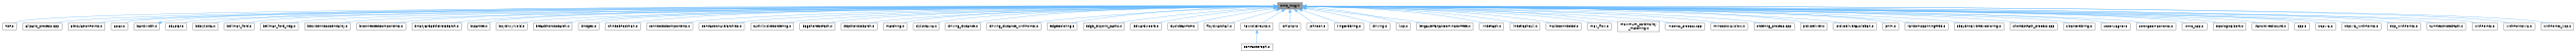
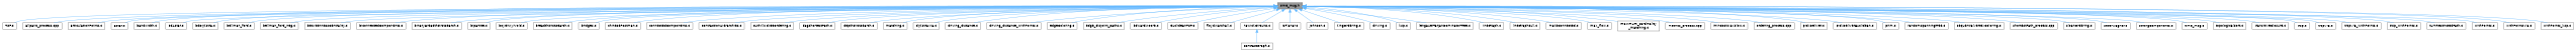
  digraph {
    node [color=grey40 fillcolor=white fontname=Helvetica fontsize=10 shape=box style=filled]
    edge [color=steelblue1 dir=back fontname=Helvetica fontsize=10 labelfontname=Helvetica labelfontsize=10 style=solid]
    n1 [color=gray40 fillcolor=grey60 fontcolor=black height=0.2 label="time_msg.h" width=0.4]
    n2 [height=0.2 label="TSP.c" width=0.4]
    n3 [height=0.2 label="allpairs_process.cpp" width=0.4]
    n4 [height=0.2 label="articulationPoints.c" width=0.4]
    n5 [height=0.2 label="astar.c" width=0.4]
    n6 [height=0.2 label="bandwidth.c" width=0.4]
    n7 [height=0.2 label="bdAstar.c" width=0.4]
    n8 [height=0.2 label="bdDijkstra.c" width=0.4]
    n9 [height=0.2 label="bellman_ford.c" width=0.4]
    n10 [height=0.2 label="bellman_ford_neg.c" width=0.4]
    n11 [height=0.2 label="betweennessCentrality.c" width=0.4]
    n12 [height=0.2 label="biconnectedComponents.c" width=0.4]
    n13 [height=0.2 label="binaryBreadthFirstSearch.c" width=0.4]
    n14 [height=0.2 label="bipartite.c" width=0.4]
    n15 [height=0.2 label="boyerMyrvold.c" width=0.4]
    n16 [height=0.2 label="breadthFirstSearch.c" width=0.4]
    n17 [height=0.2 label="bridges.c" width=0.4]
    n18 [height=0.2 label="chinesePostman.c" width=0.4]
    n19 [height=0.2 label="connectedComponents.c" width=0.4]
    n20 [height=0.2 label="contractionHierarchies.c" width=0.4]
    n21 [height=0.2 label="cuthillMckeeOrdering.c" width=0.4]
    n22 [height=0.2 label="dagShortestPath.c" width=0.4]
    n23 [height=0.2 label="depthFirstSearch.c" width=0.4]
    n24 [height=0.2 label="matching.c" width=0.4]
    n25 [height=0.2 label="dijkstraVia.c" width=0.4]
    n26 [height=0.2 label="driving_distance.c" width=0.4]
    n27 [height=0.2 label="driving_distance_withPoints.c" width=0.4]
    n28 [height=0.2 label="edgeColoring.c" width=0.4]
    n29 [height=0.2 label="edge_disjoint_paths.c" width=0.4]
    n30 [height=0.2 label="edwardMoore.c" width=0.4]
    n31 [height=0.2 label="euclideanTSP.c" width=0.4]
    n32 [height=0.2 label="floydWarshall.c" width=0.4]
    n33 [height=0.2 label="hawickCircuits.c" width=0.4]
    n34 [height=0.2 label="isPlanar.c" width=0.4]
    n35 [height=0.2 label="johnson.c" width=0.4]
    n36 [height=0.2 label="kingOrdering.c" width=0.4]
    n37 [height=0.2 label="driving.c" width=0.4]
    n38 [height=0.2 label="ksp.c" width=0.4]
    n39 [height=0.2 label="lengauerTarjanDominatorTree.c" width=0.4]
    n40 [height=0.2 label="lineGraph.c" width=0.4]
    n41 [height=0.2 label="lineGraphFull.c" width=0.4]
    n42 [height=0.2 label="makeConnected.c" width=0.4]
    n43 [height=0.2 label="max_flow.c" width=0.4]
    n44 [height=0.2 label="maximum_cardinality\l_matching.c" width=0.4]
    n45 [height=0.2 label="metrics_process.cpp" width=0.4]
    n46 [height=0.2 label="minCostMaxFlow.c" width=0.4]
    n47 [height=0.2 label="ordering_process.cpp" width=0.4]
    n48 [height=0.2 label="pickDeliver.c" width=0.4]
    n49 [height=0.2 label="pickDeliverEuclidean.c" width=0.4]
    n50 [height=0.2 label="prim.c" width=0.4]
    n51 [height=0.2 label="randomSpanningTree.c" width=0.4]
    n52 [height=0.2 label="sequentialVertexColoring.c" width=0.4]
    n53 [height=0.2 label="shortestPath_process.cpp" width=0.4]
    n54 [height=0.2 label="sloanOrdering.c" width=0.4]
    n55 [height=0.2 label="stoerWagner.c" width=0.4]
    n56 [height=0.2 label="strongComponents.c" width=0.4]
-   n57 [height=0.2 label="time_cpp.c" width=0.4]
+   n57 [height=0.2 label="time_msg.c" width=0.4]
    n58 [height=0.2 label="topologicalSort.c" width=0.4]
    n59 [height=0.2 label="transitiveClosure.c" width=0.4]
-   n60 [height=0.2 label="cpp.c" width=0.4]
+   n60 [height=0.2 label="trsp.c" width=0.4]
    n61 [height=0.2 label="trspVia.c" width=0.4]
    n62 [height=0.2 label="trspVia_withPoints.c" width=0.4]
    n63 [height=0.2 label="trsp_withPoints.c" width=0.4]
    n64 [height=0.2 label="turnRestrictedPath.c" width=0.4]
    n65 [height=0.2 label="withPoints.c" width=0.4]
    n66 [height=0.2 label="withPointsVia.c" width=0.4]
    n67 [height=0.2 label="withPoints_ksp.c" width=0.4]
    n68 [height=0.2 label="contractGraph.c" width=0.4]
    n1 -> n2
    n1 -> n3
    n1 -> n4
    n1 -> n5
-   n6 -> n1
+   n1 -> n6
    n1 -> n7
    n1 -> n8
    n1 -> n9
    n1 -> n10
    n1 -> n11
    n1 -> n12
    n1 -> n13
    n1 -> n14
    n1 -> n15
    n1 -> n16
    n1 -> n17
    n1 -> n18
    n1 -> n19
    n1 -> n20
    n1 -> n21
    n1 -> n22
    n1 -> n23
    n1 -> n24
    n1 -> n25
    n1 -> n26
    n1 -> n27
    n1 -> n28
    n1 -> n29
    n1 -> n30
    n1 -> n31
    n1 -> n32
    n1 -> n33
    n1 -> n34
    n1 -> n35
    n1 -> n36
    n1 -> n37
    n1 -> n38
    n1 -> n39
    n1 -> n40
    n1 -> n41
    n1 -> n42
    n1 -> n43
    n1 -> n44
    n1 -> n45
    n1 -> n46
    n1 -> n47
    n1 -> n48
    n1 -> n49
    n1 -> n50
    n1 -> n51
    n1 -> n52
    n1 -> n53
    n1 -> n54
    n1 -> n55
    n1 -> n56
    n1 -> n57
    n1 -> n58
    n1 -> n59
    n1 -> n60
    n1 -> n61
    n1 -> n62
    n1 -> n63
    n1 -> n64
    n1 -> n65
    n1 -> n66
    n1 -> n67
    n33 -> n68
  }
